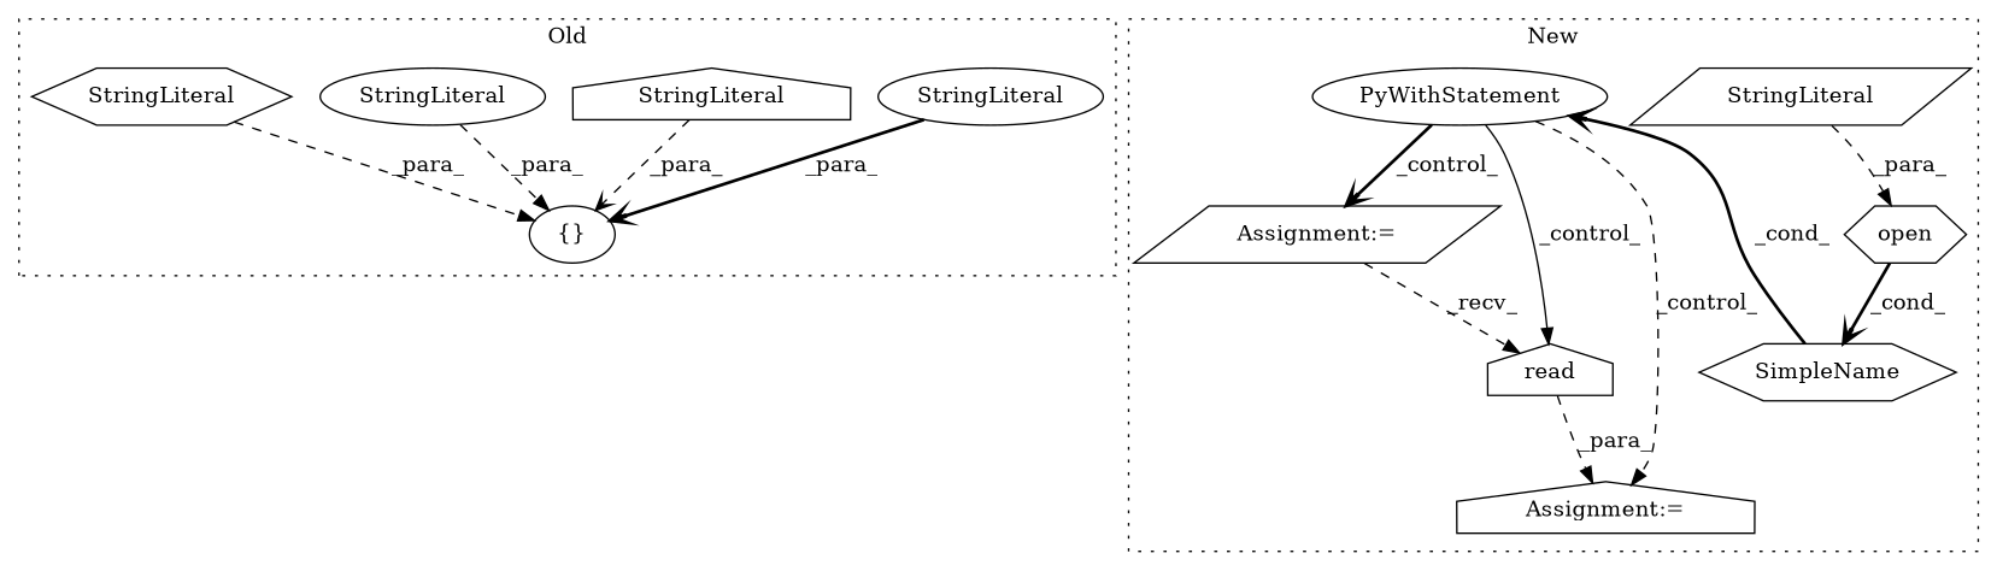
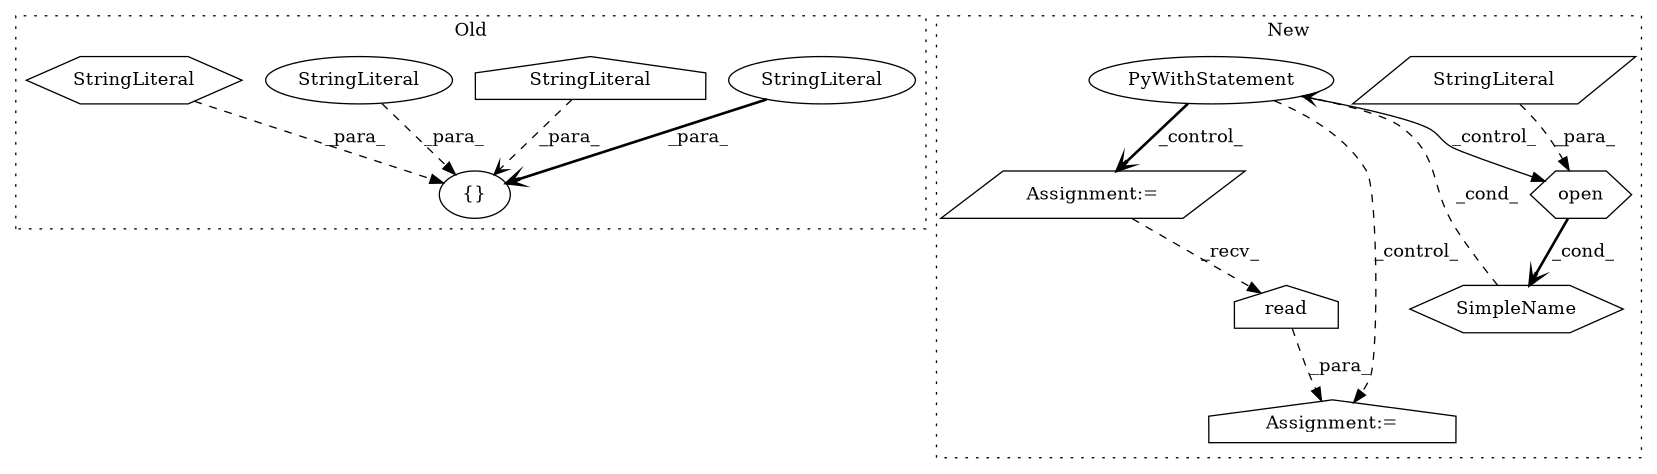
  digraph {
    node [a=45 l=7 shape=ellipse]
    edge [arrowhead=normal style=dashed]
    n1 [label=StringLiteral s=946]
    n2 [a=4 l="1,1" label="{}" s="945,1017"]
    n3 [l=14 label=StringLiteral s=954 shape=house]
    n4 [l=10 label=StringLiteral s=999]
    n5 [l=12 label=StringLiteral s=969 shape=hexagon]
    n6 [a=32 l=6 label=read s=582 shape=house]
    n7 [a=42 label=SimpleName shape=hexagon l=""]
    n8 [a=104 l="10,2" label=PyWithStatement s="460,518"]
    n9 [a=7 l=1 label="Assignment:=" s=579 shape=house]
    n10 [a=7 l=1 label="Assignment:=" s=554 shape=parallelogram]
    n11 [a=32 l="5,1" label=open s="470,517" shape=hexagon]
    n12 [label=StringLiteral s=510 shape=parallelogram]
    subgraph cluster_1 {
      label=Old
      style=dotted
      n1
      n2
      n3
      n4
      n5
    }
    subgraph cluster_2 {
      label=New
      style=dotted
      n6
      n7
      n8
      n9
      n10
      n11
      n12
    }
    n1 -> n2 [arrowhead=vee label=_para_ style=bold]
    n3 -> n2 [arrowhead=vee label=_para_]
    n4 -> n2 [label=_para_]
    n5 -> n2 [label=_para_]
    n6 -> n9 [label=_para_]
-   n7 -> n8 [arrowhead=vee label=_cond_ style=bold]
-   n8 -> n6 [label=_control_ style=solid]
+   n7 -> n8 [arrowhead=vee label=_cond_]
+   n8 -> n11 [label=_control_ style=solid]
    n8 -> n9 [label=_control_]
    n8 -> n10 [arrowhead=vee label=_control_ style=bold]
    n10 -> n6 [label=_recv_]
    n11 -> n7 [arrowhead=vee label=_cond_ style=bold]
    n12 -> n11 [label=_para_]
  }
